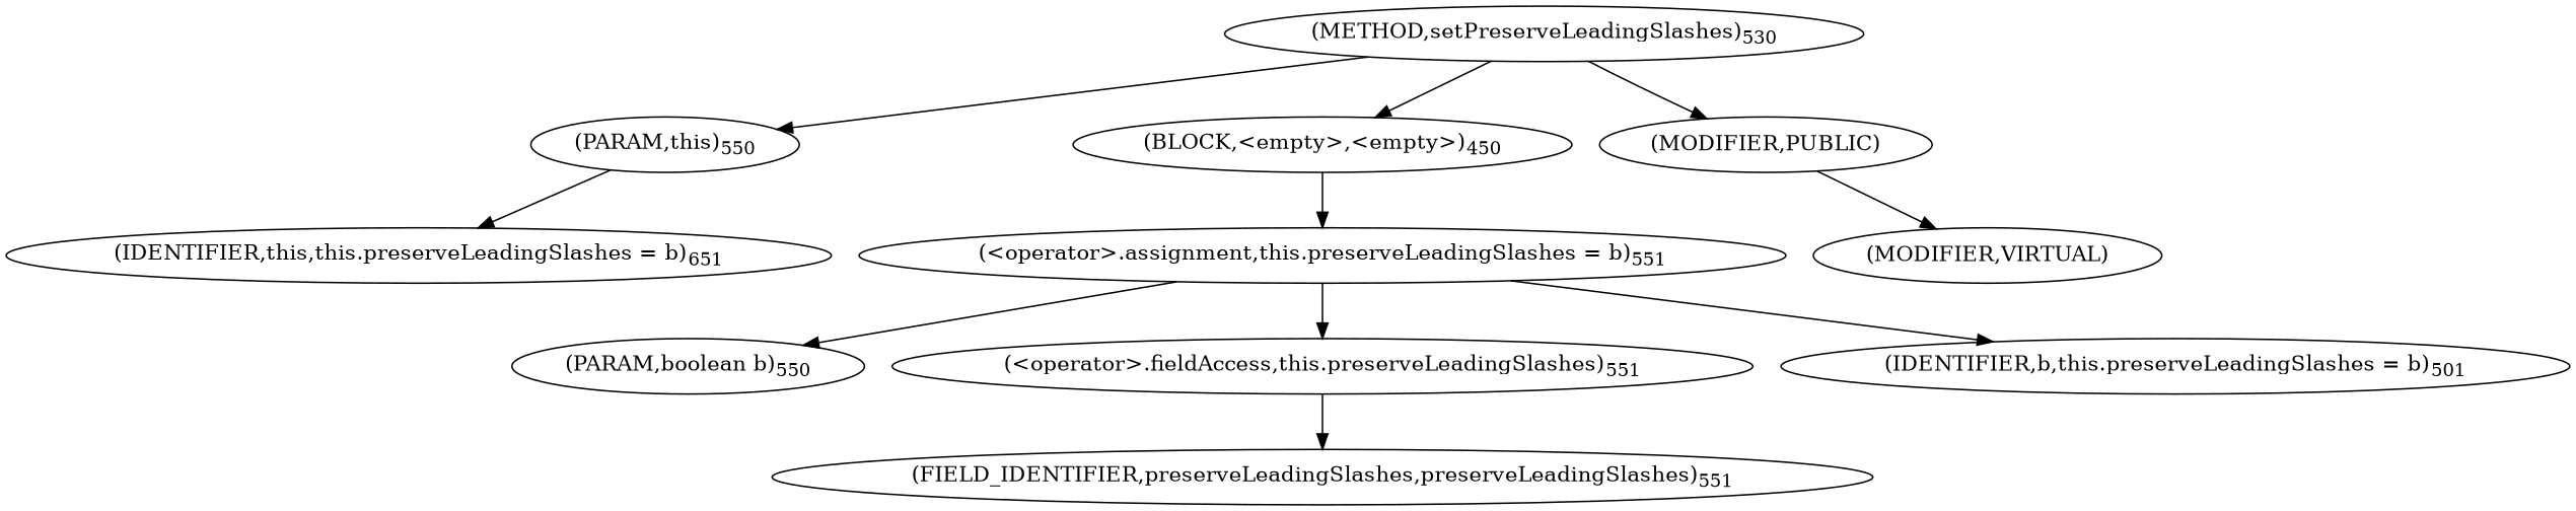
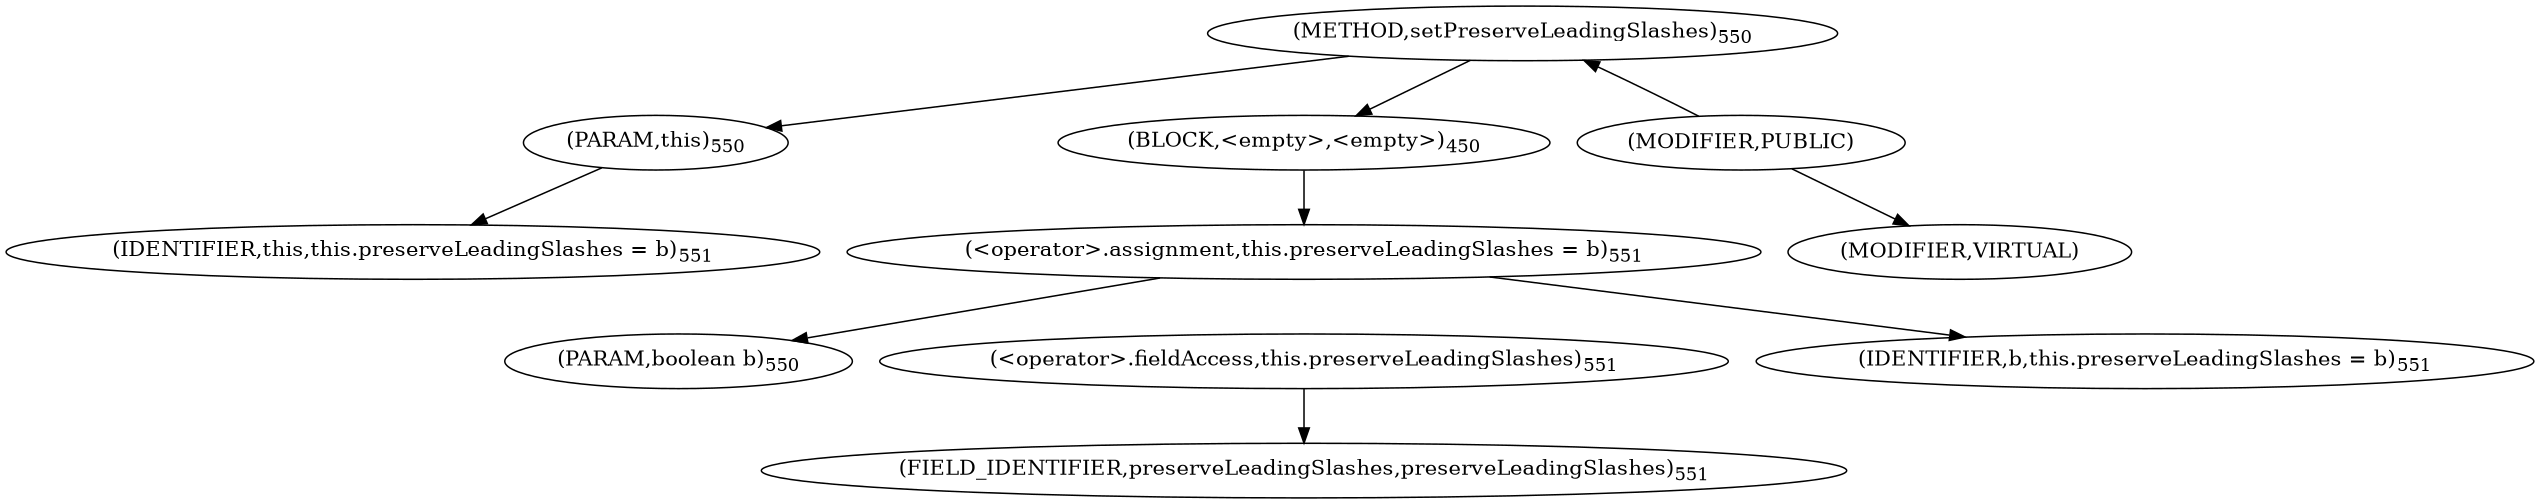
  digraph {
-   n1 [label=<(METHOD,setPreserveLeadingSlashes)<SUB>530</SUB>>]
+   n1 [label=<(METHOD,setPreserveLeadingSlashes)<SUB>550</SUB>>]
    n2 [label=<(PARAM,this)<SUB>550</SUB>>]
    n3 [label=<(BLOCK,&lt;empty&gt;,&lt;empty&gt;)<SUB>450</SUB>>]
    n4 [label=<(MODIFIER,PUBLIC)>]
-   n5 [label=<(IDENTIFIER,this,this.preserveLeadingSlashes = b)<SUB>651</SUB>>]
+   n5 [label=<(IDENTIFIER,this,this.preserveLeadingSlashes = b)<SUB>551</SUB>>]
    n6 [label=<(PARAM,boolean b)<SUB>550</SUB>>]
    n7 [label=<(&lt;operator&gt;.assignment,this.preserveLeadingSlashes = b)<SUB>551</SUB>>]
    n8 [label=<(MODIFIER,VIRTUAL)>]
    n9 [label=<(&lt;operator&gt;.fieldAccess,this.preserveLeadingSlashes)<SUB>551</SUB>>]
-   n10 [label=<(IDENTIFIER,b,this.preserveLeadingSlashes = b)<SUB>501</SUB>>]
+   n10 [label=<(IDENTIFIER,b,this.preserveLeadingSlashes = b)<SUB>551</SUB>>]
    n11 [label=<(FIELD_IDENTIFIER,preserveLeadingSlashes,preserveLeadingSlashes)<SUB>551</SUB>>]
    n1 -> n2
    n1 -> n3
-   n1 -> n4
+   n4 -> n1
    n2 -> n5
    n3 -> n7
    n4 -> n8
    n7 -> n6
-   n7 -> n9
    n7 -> n10
    n9 -> n11
  }
